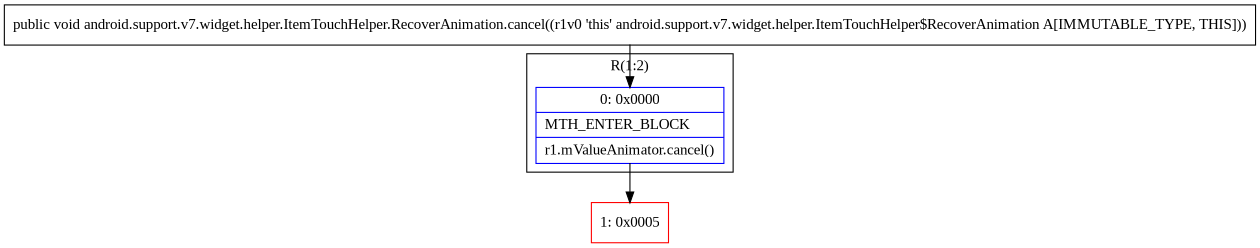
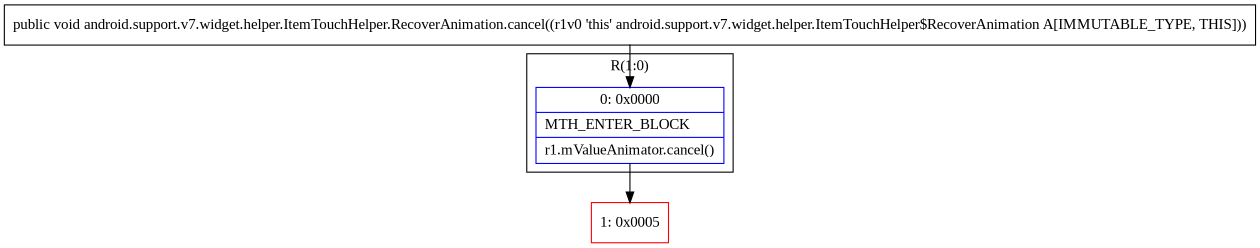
  digraph {
    fontname="Liberation Serif"
    node [shape=record fontname="Liberation Serif"]
    edge [fontname="Liberation Serif"]
    n1 [color=blue label="{0\:\ 0x0000|MTH_ENTER_BLOCK\l|r1.mValueAnimator.cancel()\l}"]
    n2 [color=red label="{1\:\ 0x0005}"]
    n3 [label="{public void android.support.v7.widget.helper.ItemTouchHelper.RecoverAnimation.cancel((r1v0 'this' android.support.v7.widget.helper.ItemTouchHelper$RecoverAnimation A[IMMUTABLE_TYPE, THIS])) }"]
    subgraph cluster_1 {
-     label="R(1:2)"
+     label="R(1:0)"
      n1
    }
    n1 -> n2
    n3 -> n1
  }
